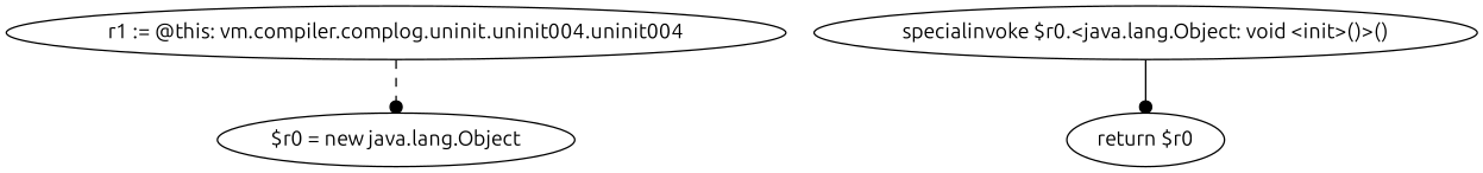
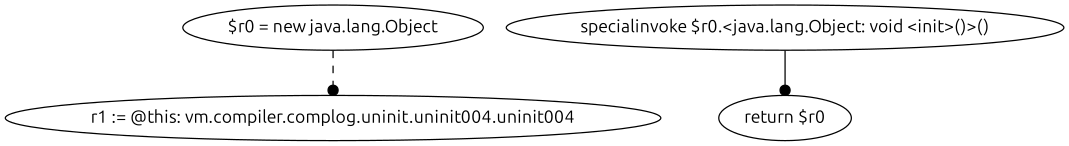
  digraph {
    fontname=Ubuntu
    node [fontname=Ubuntu]
    edge [arrowhead=dot fontname=Ubuntu]
    "r1 := @this: vm.compiler.complog.uninit.uninit004.uninit004"
    "$r0 = new java.lang.Object"
    "specialinvoke $r0.<java.lang.Object: void <init>()>()"
    "return $r0"
-   "r1 := @this: vm.compiler.complog.uninit.uninit004.uninit004" -> "$r0 = new java.lang.Object" [style=dashed]
+   "$r0 = new java.lang.Object" -> "r1 := @this: vm.compiler.complog.uninit.uninit004.uninit004" [style=dashed]
    "specialinvoke $r0.<java.lang.Object: void <init>()>()" -> "return $r0" [style=solid]
  }
